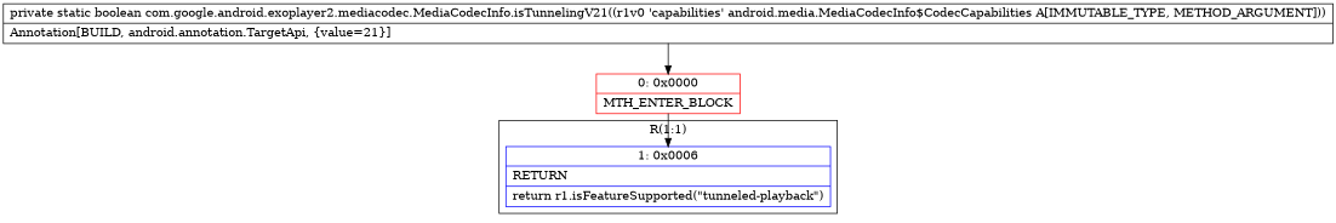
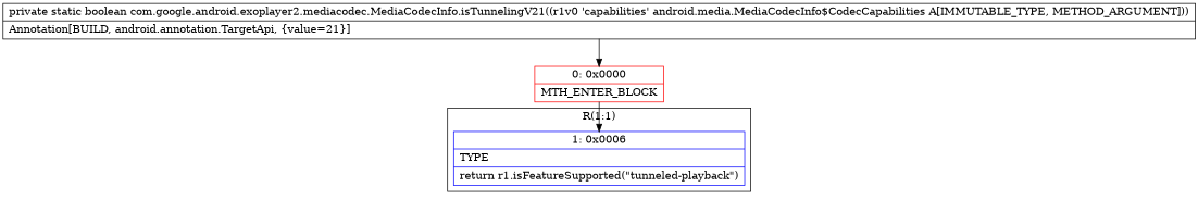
  digraph {
    node [shape=record]
-   n1 [color=blue label="{1\:\ 0x0006|RETURN\l|return r1.isFeatureSupported(\"tunneled\-playback\")\l}"]
+   n1 [color=blue label="{1\:\ 0x0006|TYPE\l|return r1.isFeatureSupported(\"tunneled\-playback\")\l}"]
    n2 [color=red label="{0\:\ 0x0000|MTH_ENTER_BLOCK\l}"]
    n3 [label="{private static boolean com.google.android.exoplayer2.mediacodec.MediaCodecInfo.isTunnelingV21((r1v0 'capabilities' android.media.MediaCodecInfo$CodecCapabilities A[IMMUTABLE_TYPE, METHOD_ARGUMENT]))  | Annotation[BUILD, android.annotation.TargetApi, \{value=21\}]\l}"]
    subgraph cluster_1 {
      label="R(1:1)"
      n1
    }
    n2 -> n1
    n3 -> n2
  }
